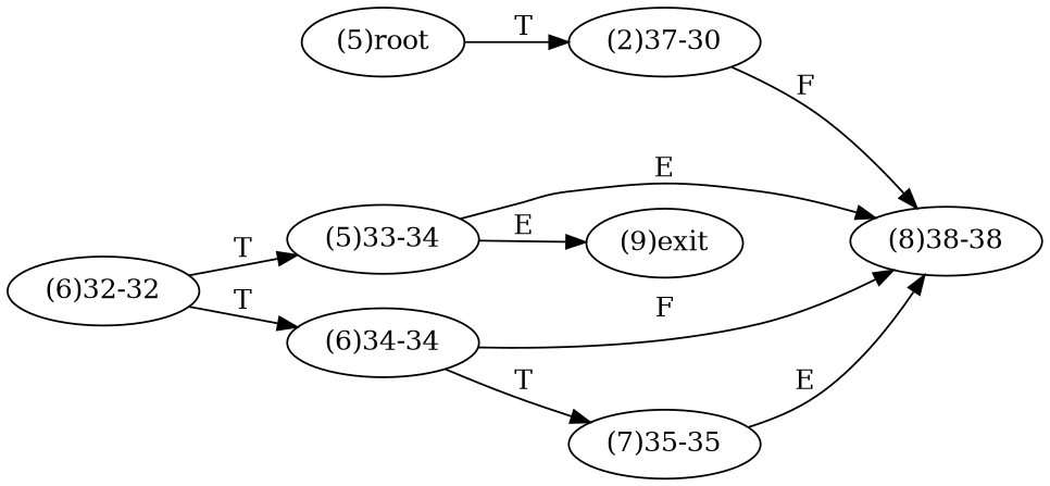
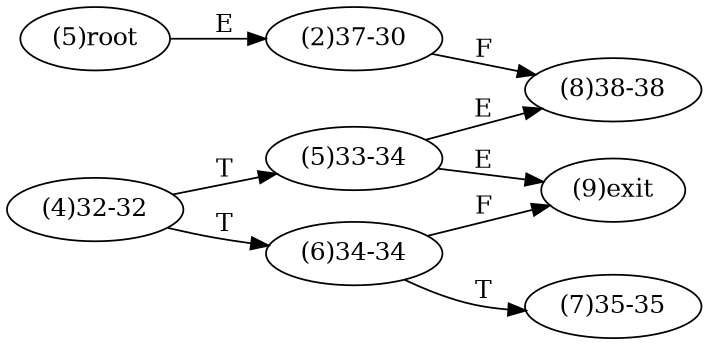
  digraph {
    rankdir=LR
    n1 [label="(5)root"]
    n2 [label="(2)37-30"]
    n3 [label="(8)38-38"]
-   n4 [label="(6)32-32"]
+   n4 [label="(4)32-32"]
    n5 [label="(5)33-34"]
    n6 [label="(6)34-34"]
    n7 [label="(9)exit"]
    n8 [label="(7)35-35"]
-   n1 -> n2 [label=T]
+   n1 -> n2 [label=E]
    n2 -> n3 [label=F]
    n4 -> n5 [label=T]
    n4 -> n6 [label=T]
    n5 -> n3 [label=E]
    n5 -> n7 [label=E]
-   n6 -> n3 [label=F]
+   n6 -> n7 [label=F]
    n6 -> n8 [label=T]
-   n8 -> n3 [label=E]
  }
